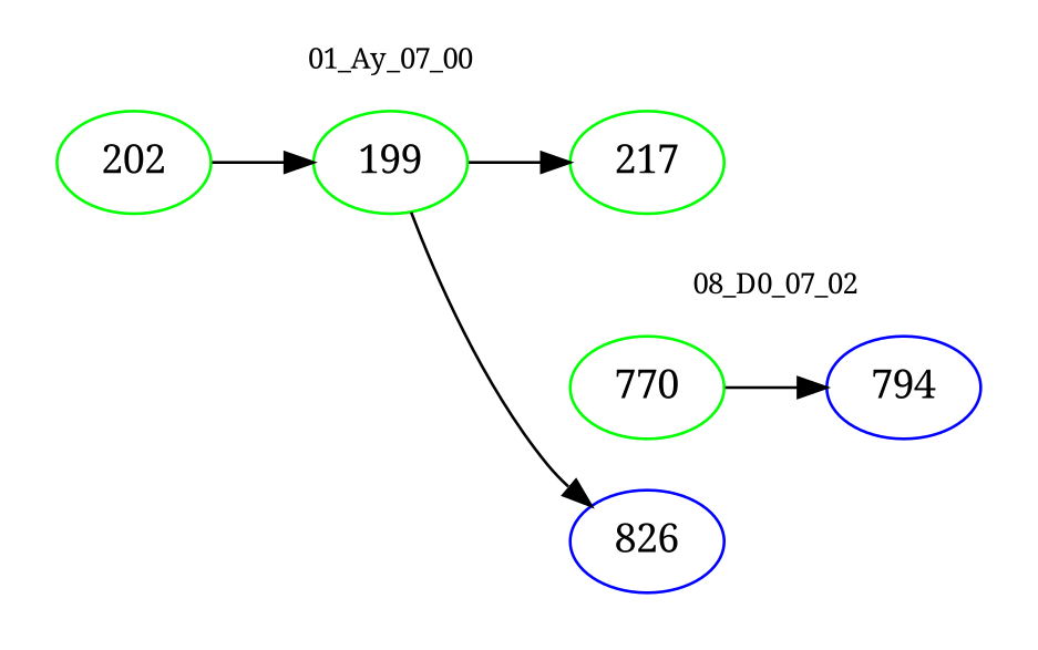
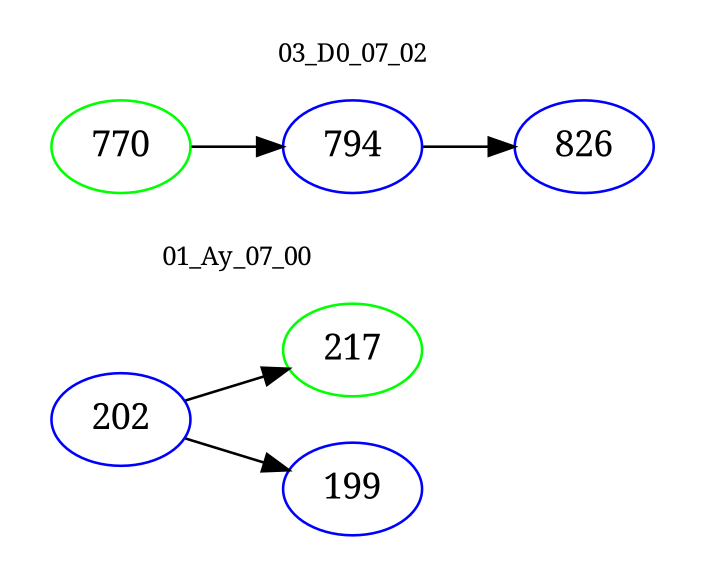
  digraph {
    fontname="Noto Serif"
    rankdir=LR
    node [color=green fontname="Noto Serif"]
    edge [color=black fontname="Noto Serif"]
-   n1 [label=202]
-   n2 [label=199]
+   n1 [color=blue label=202]
+   n2 [color=blue label=199]
    n3 [label=217]
    n4 [label=770]
    n5 [color=blue label=794]
    n6 [color=blue label=826]
    subgraph cluster_1 {
      color=white
      fontsize=10
      label="01_Ay_07_00"
      n1
      n2
      n3
    }
    subgraph cluster_2 {
      color=white
      fontsize=10
-     label="08_D0_07_02"
+     label="03_D0_07_02"
      n4
      n5
      n6
    }
    n1 -> n2
-   n2 -> n3
+   n1 -> n3
    n4 -> n5
-   n2 -> n6
+   n5 -> n6
  }
